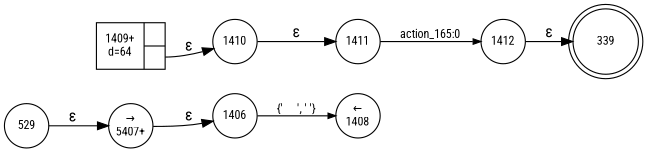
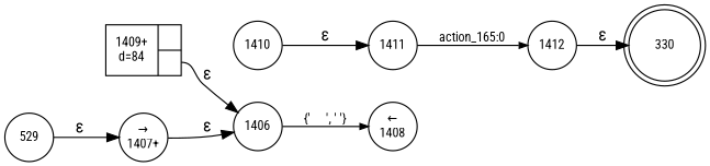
  digraph {
    fontname="Roboto Condensed"
    rankdir=LR
    node [fixedsize=true fontname="Roboto Condensed" fontsize=11 shape=circle peripheries=1]
    edge [fontname="Roboto Condensed"]
-   n1 [label=339 shape=doublecircle width=.6 peripheries=""]
+   n1 [label=330 shape=doublecircle width=.6 peripheries=""]
    n2 [label="&larr;\n1408" width=.55]
-   n3 [fixedsize=false label="{1409+\nd=64|{<p0>|<p1>}}" shape=record]
+   n3 [fixedsize=false label="{1409+\nd=84|{<p0>|<p1>}}" shape=record]
    n4 [label=1410 width=.55]
    n5 [label=1411 width=.55]
-   n6 [label="&rarr;\n5407+" width=.55]
+   n6 [label="&rarr;\n1407+" width=.55]
    n7 [label=1406 width=.55]
    n8 [label=1412 width=.55]
    n9 [label=529 width=.55]
-   n3 -> n4 [label="&epsilon;" tailport=p1]
+   n3 -> n7 [label="&epsilon;" tailport=p1]
    n4 -> n5 [label="&epsilon;"]
    n5 -> n8 [arrowhead=normal arrowsize=.7 fontsize=11 label="action_165:0"]
    n6 -> n7 [label="&epsilon;"]
    n7 -> n2 [arrowhead=normal arrowsize=.7 fontsize=11 label="{'	', ' '}"]
    n8 -> n1 [label="&epsilon;"]
    n9 -> n6 [label="&epsilon;"]
  }
